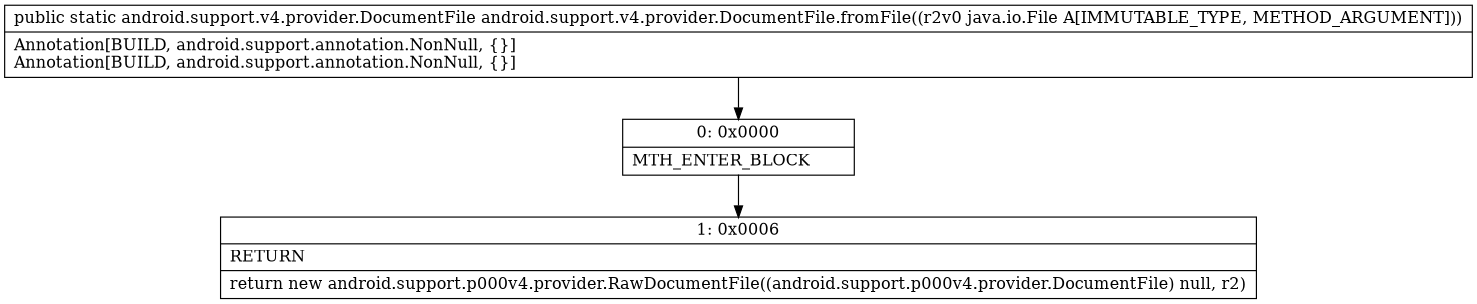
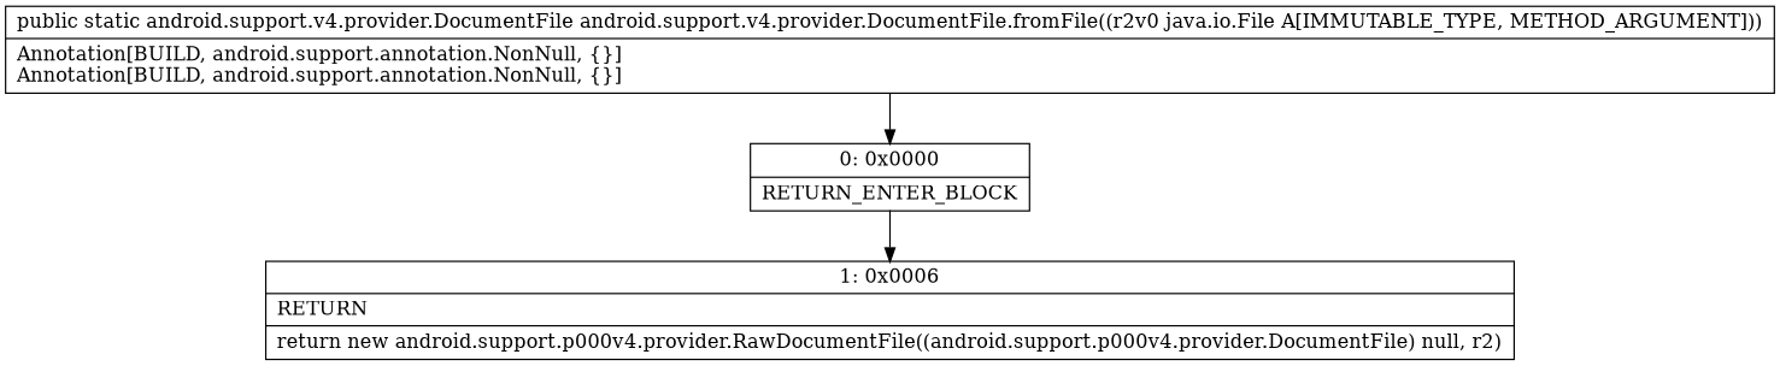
  digraph {
    node [shape=record]
-   n1 [label="{0\:\ 0x0000|MTH_ENTER_BLOCK\l}"]
+   n1 [label="{0\:\ 0x0000|RETURN_ENTER_BLOCK\l}"]
    n2 [label="{1\:\ 0x0006|RETURN\l|return new android.support.p000v4.provider.RawDocumentFile((android.support.p000v4.provider.DocumentFile) null, r2)\l}"]
    n3 [label="{public static android.support.v4.provider.DocumentFile android.support.v4.provider.DocumentFile.fromFile((r2v0 java.io.File A[IMMUTABLE_TYPE, METHOD_ARGUMENT]))  | Annotation[BUILD, android.support.annotation.NonNull, \{\}]\lAnnotation[BUILD, android.support.annotation.NonNull, \{\}]\l}"]
    n1 -> n2
    n3 -> n1
  }
